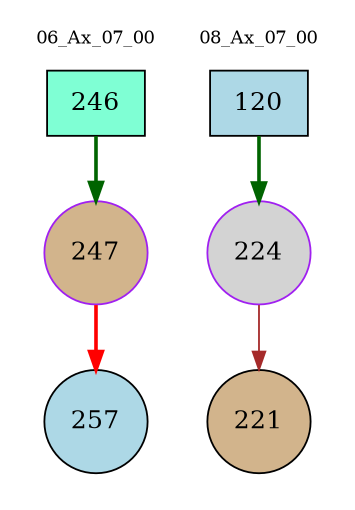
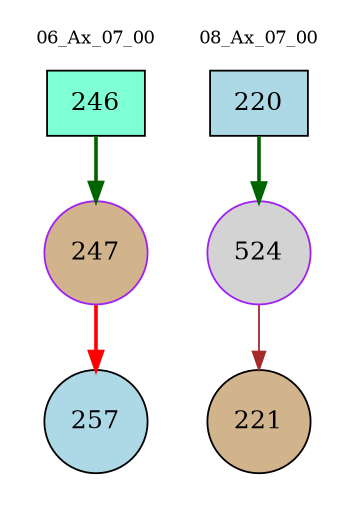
  digraph {
    node [color=black fillcolor=tan shape=circle style=filled]
    edge [color=darkgreen style=bold]
    n1 [fillcolor=aquamarine label=246 shape=box]
    n2 [color=purple label=247]
    n3 [fillcolor=lightblue label=257]
-   n4 [fillcolor=lightblue label=120 shape=box]
-   n5 [color=purple fillcolor=lightgrey label=224]
+   n4 [fillcolor=lightblue label=220 shape=box]
+   n5 [color=purple fillcolor=lightgrey label=524]
    n6 [label=221]
    subgraph cluster_1 {
      color=white
      fontsize=10
      label="06_Ax_07_00"
      n1
      n2
      n3
    }
    subgraph cluster_2 {
      color=white
      fontsize=10
      label="08_Ax_07_00"
      n4
      n5
      n6
    }
    n1 -> n2
    n2 -> n3 [color=red]
    n4 -> n5
    n5 -> n6 [color=brown style=solid]
  }
